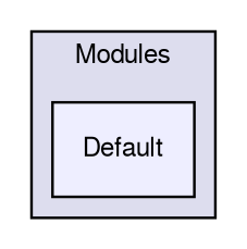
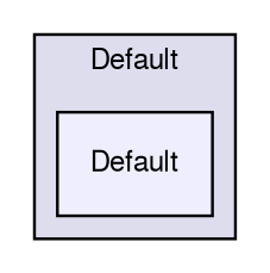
  digraph {
    compound=true
    n1 [fillcolor="#eeeeff" fontname=FreeSans fontsize=10 label=Default pencolor=black shape=box style=filled]
    subgraph cluster_1 {
      bgcolor="#ddddee"
      fontname=FreeSans
      fontsize=10
-     label=Modules
+     label=Default
      pencolor=black
      n1
    }
  }
